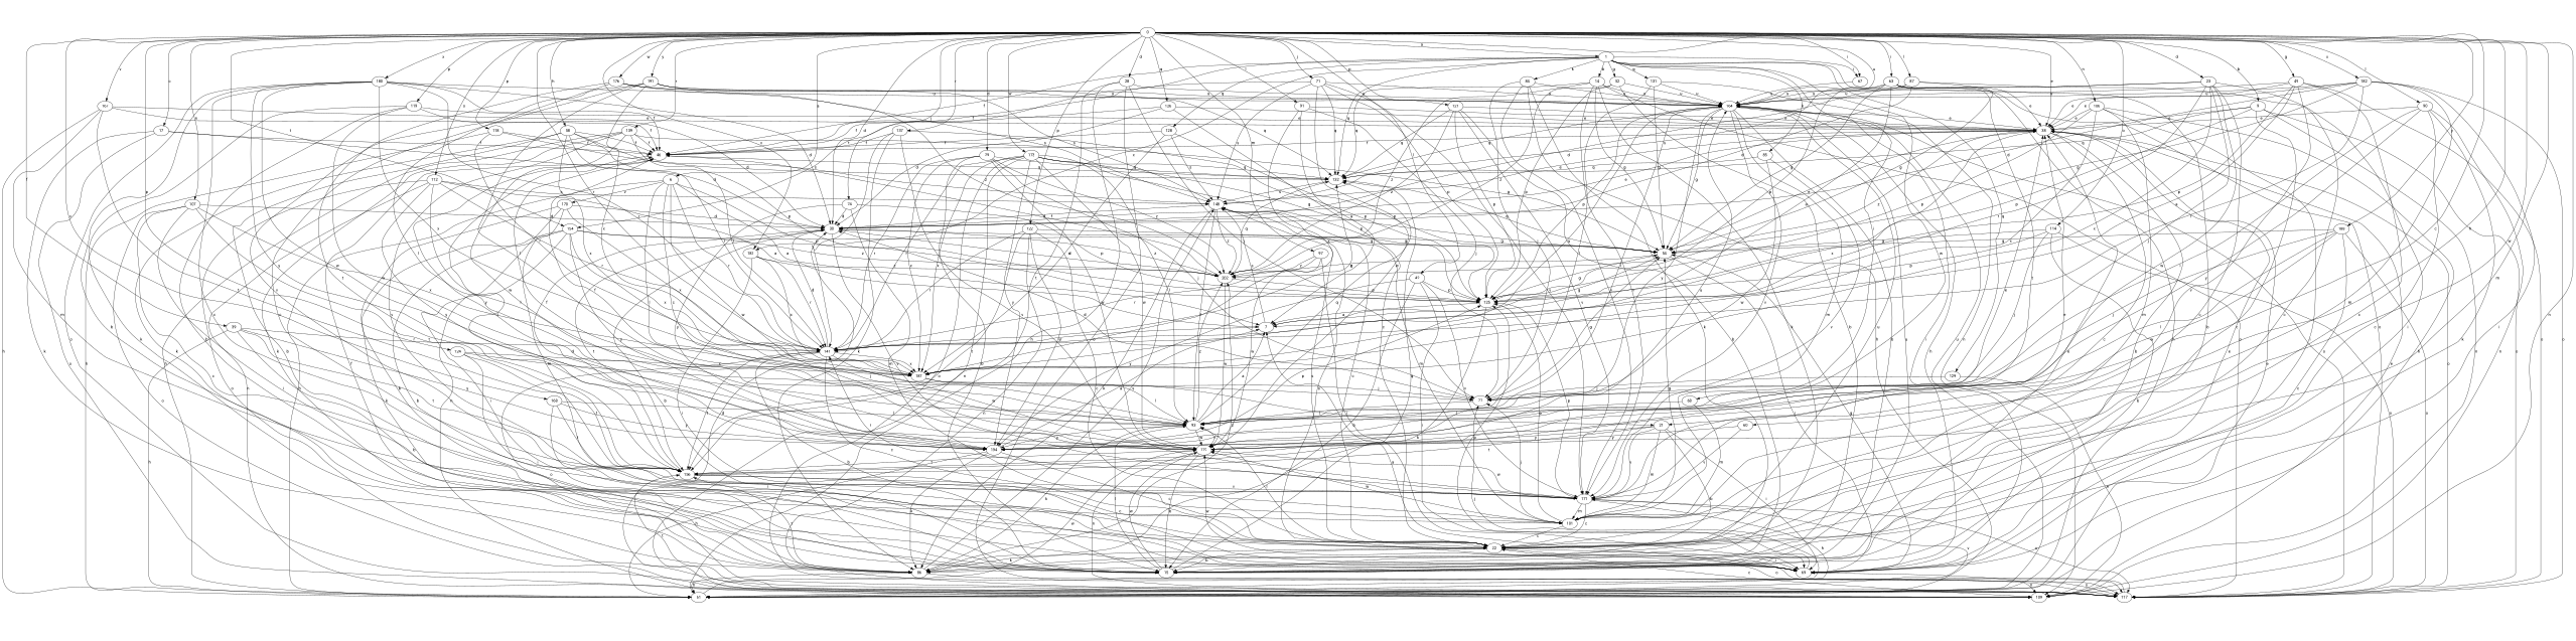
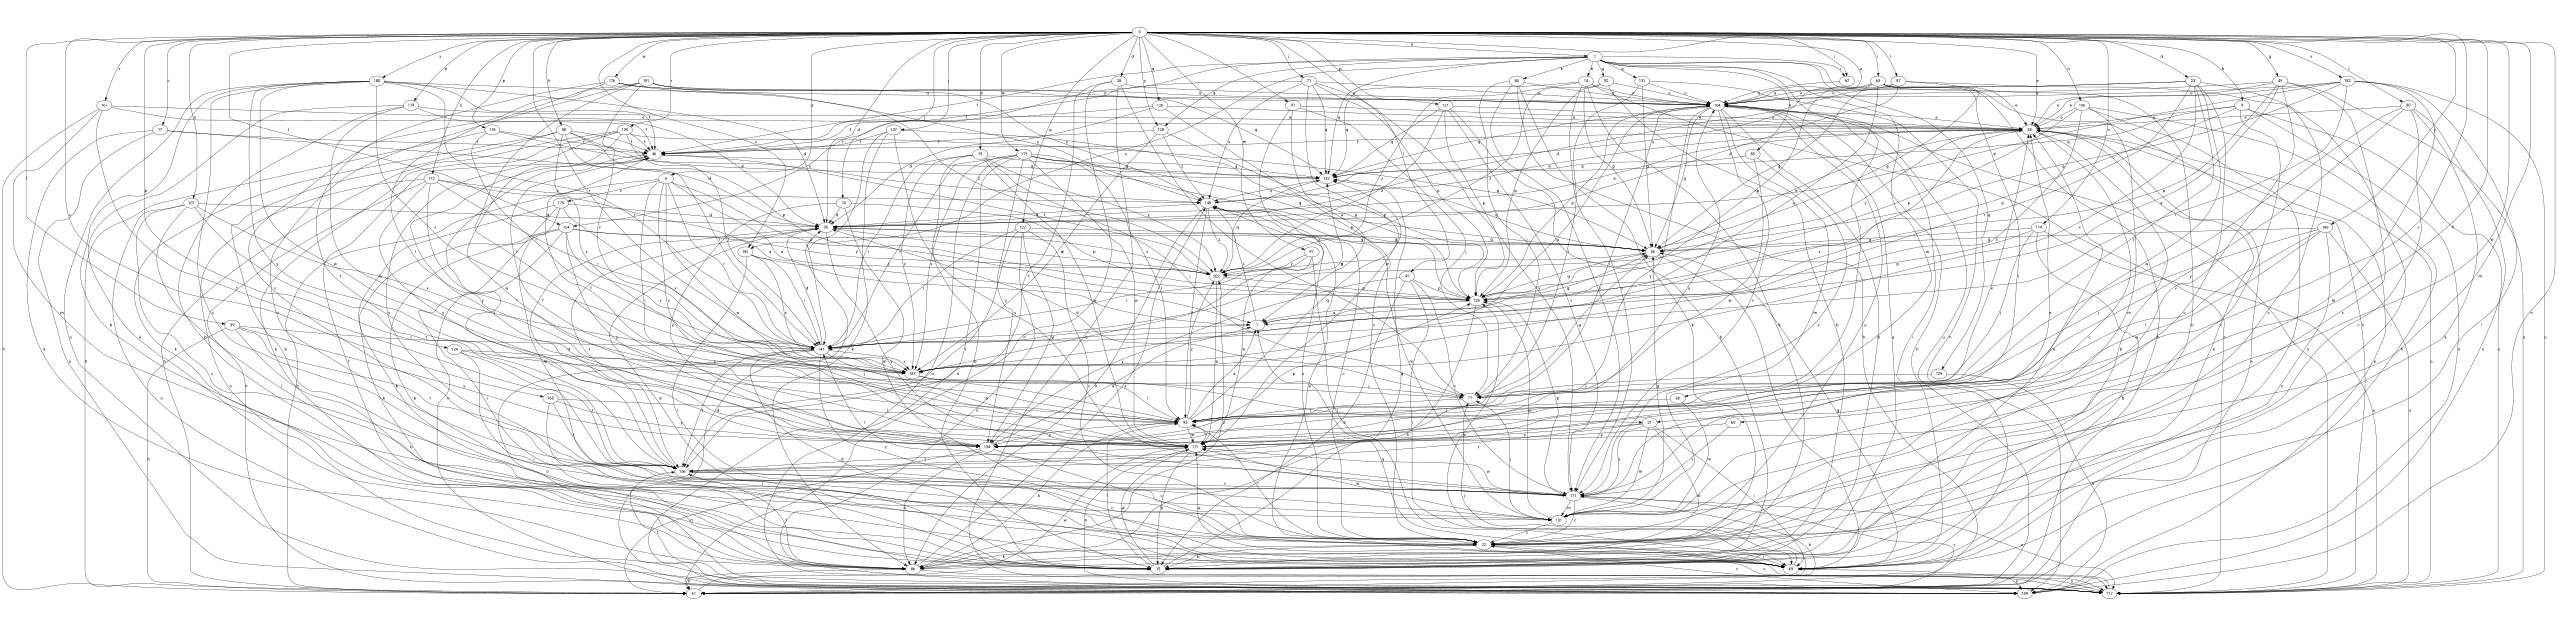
  strict digraph {
    fontname=Roboto
    node [fontname=Roboto]
    edge [fontname=Roboto]
    0
    1
    6
    9
    17
    21
    23
    28
    29
    30
    38
    39
    49
    58
    60
    63
    67
    71
    74
    87
    90
    91
    n23 [label=42]
    97
    101
    106
    107
    109
    112
    114
    118
    119
    121
    122
    124
    126
    137
    139
    141
    154
    n41 [label=164]
    167
    168
    173
    176
    179
    180
    182
    183
    188
    191
    14
    46
    52
    68
    84
    85
    117
    128
    129
    131
    132
    7
    61
    93
    125
    170
    22
    86
    171
    15
    69
    156
    194
    77
    187
    202
    54
    148
    0 -> 1 [label=a]
    0 -> 6 [label=a]
    0 -> 9 [label=b]
    0 -> 17 [label=c]
    0 -> 21 [label=c]
    0 -> 23 [label=d]
    0 -> 28 [label=d]
    0 -> 29 [label=d]
    0 -> 30 [label=d]
    0 -> 38 [label=e]
    0 -> 39 [label=f]
    0 -> 49 [label=g]
    0 -> 58 [label=h]
    0 -> 60 [label=h]
    0 -> 63 [label=i]
    0 -> 67 [label=i]
    0 -> 71 [label=j]
    0 -> 74 [label=j]
    0 -> 87 [label=l]
    0 -> 90 [label=l]
    0 -> 91 [label=l]
    0 -> n23 [label=l]
    0 -> 97 [label=m]
    0 -> 101 [label=m]
    0 -> 106 [label=n]
    0 -> 107 [label=n]
    0 -> 109 [label=n]
    0 -> 112 [label=o]
    0 -> 114 [label=o]
    0 -> 118 [label=p]
    0 -> 119 [label=p]
    0 -> 121 [label=p]
    0 -> 122 [label=p]
    0 -> 124 [label=p]
    0 -> 126 [label=q]
    0 -> 137 [label=r]
    0 -> 139 [label=r]
    0 -> 141 [label=r]
    0 -> 154 [label=t]
    0 -> n41 [label=u]
    0 -> 167 [label=v]
    0 -> 168 [label=v]
    0 -> 173 [label=w]
    0 -> 176 [label=w]
    0 -> 179 [label=w]
    0 -> 180 [label=x]
    0 -> 182 [label=x]
    0 -> 183 [label=x]
    0 -> 188 [label=y]
-   0 -> 191 [label=y]
+   0 -> 128 [label=y]
    1 -> 67 [label=i]
    1 -> 154 [label=t]
    1 -> 179 [label=w]
    1 -> 183 [label=x]
    1 -> 14 [label=b]
    1 -> 46 [label=f]
    1 -> 52 [label=g]
    1 -> 68 [label=i]
    1 -> 84 [label=k]
    1 -> 85 [label=k]
    1 -> 117 [label=o]
    1 -> 128 [label=q]
    1 -> 129 [label=q]
    1 -> 131 [label=q]
    1 -> 132 [label=q]
    6 -> 21 [label=c]
    6 -> 141 [label=r]
    6 -> 179 [label=w]
    6 -> 7 [label=a]
    6 -> 61 [label=h]
    6 -> 93 [label=l]
    6 -> 125 [label=p]
    6 -> 170 [label=v]
    9 -> 38 [label=e]
    9 -> 109 [label=n]
    9 -> 117 [label=o]
    9 -> 132 [label=q]
    9 -> 125 [label=p]
    9 -> 22 [label=c]
    17 -> 30 [label=d]
    17 -> 46 [label=f]
    17 -> 117 [label=o]
    17 -> 86 [label=k]
    21 -> 101 [label=m]
    21 -> 171 [label=v]
    21 -> 15 [label=b]
    21 -> 69 [label=i]
    21 -> 156 [label=t]
    21 -> 194 [label=y]
    23 -> 30 [label=d]
    23 -> 141 [label=r]
    23 -> n41 [label=u]
    23 -> 179 [label=w]
    23 -> 22 [label=c]
    23 -> 69 [label=i]
    23 -> 77 [label=j]
    23 -> 187 [label=x]
    28 -> n41 [label=u]
    28 -> 117 [label=o]
    28 -> 61 [label=h]
    28 -> 156 [label=t]
    28 -> 77 [label=j]
    29 -> 141 [label=r]
    29 -> 179 [label=w]
    29 -> 132 [label=q]
    29 -> 15 [label=b]
    29 -> 77 [label=j]
    29 -> 187 [label=x]
    29 -> 202 [label=z]
    30 -> 38 [label=e]
    30 -> 171 [label=v]
    30 -> 15 [label=b]
    30 -> 156 [label=t]
    30 -> 202 [label=z]
    30 -> 54 [label=g]
    38 -> 46 [label=f]
    38 -> 117 [label=o]
    38 -> 22 [label=c]
    38 -> 15 [label=b]
    38 -> 187 [label=x]
    38 -> 202 [label=z]
    39 -> 141 [label=r]
    39 -> 61 [label=h]
    39 -> 15 [label=b]
    39 -> 156 [label=t]
    39 -> 194 [label=y]
    49 -> 38 [label=e]
    49 -> n41 [label=u]
    49 -> 117 [label=o]
    49 -> 7 [label=a]
    49 -> 125 [label=p]
    49 -> 22 [label=c]
    49 -> 171 [label=v]
    58 -> 141 [label=r]
    58 -> 46 [label=f]
    58 -> 125 [label=p]
    58 -> 86 [label=k]
    58 -> 15 [label=b]
    58 -> 187 [label=x]
    58 -> 148 [label=s]
    60 -> 171 [label=v]
    60 -> 194 [label=y]
    63 -> 38 [label=e]
    63 -> n41 [label=u]
    63 -> 7 [label=a]
    63 -> 61 [label=h]
    63 -> 125 [label=p]
    63 -> 15 [label=b]
    63 -> 156 [label=t]
    63 -> 54 [label=g]
    67 -> n41 [label=u]
    71 -> n41 [label=u]
    71 -> 179 [label=w]
    71 -> 46 [label=f]
    71 -> 132 [label=q]
    71 -> 125 [label=p]
    71 -> 171 [label=v]
    71 -> 148 [label=s]
    74 -> 30 [label=d]
    74 -> 101 [label=m]
    74 -> 125 [label=p]
    74 -> 194 [label=y]
    87 -> 30 [label=d]
    87 -> n41 [label=u]
    87 -> 22 [label=c]
    87 -> 54 [label=g]
    87 -> 148 [label=s]
    90 -> 38 [label=e]
    90 -> 109 [label=n]
    90 -> 93 [label=l]
    90 -> 22 [label=c]
    90 -> 86 [label=k]
    90 -> 194 [label=y]
    91 -> 38 [label=e]
    91 -> 7 [label=a]
    91 -> 77 [label=j]
    91 -> 187 [label=x]
    n23 -> 125 [label=p]
    n23 -> 171 [label=v]
    n23 -> 15 [label=b]
    n23 -> 69 [label=i]
    n23 -> 194 [label=y]
    97 -> 141 [label=r]
    97 -> 179 [label=w]
    97 -> 69 [label=i]
    97 -> 202 [label=z]
    101 -> 179 [label=w]
    101 -> 125 [label=p]
    101 -> 22 [label=c]
    101 -> 77 [label=j]
    101 -> 54 [label=g]
    106 -> 38 [label=e]
    106 -> 101 [label=m]
    106 -> 61 [label=h]
    106 -> 125 [label=p]
    106 -> 69 [label=i]
    106 -> 187 [label=x]
    107 -> 30 [label=d]
    107 -> 117 [label=o]
    107 -> 22 [label=c]
    107 -> 69 [label=i]
    107 -> 156 [label=t]
    107 -> 187 [label=x]
    109 -> 30 [label=d]
    109 -> 38 [label=e]
    109 -> 22 [label=c]
    112 -> 109 [label=n]
    112 -> 141 [label=r]
    112 -> 117 [label=o]
    112 -> 7 [label=a]
    112 -> 93 [label=l]
    112 -> 194 [label=y]
    112 -> 148 [label=s]
    114 -> 117 [label=o]
    114 -> 125 [label=p]
    114 -> 15 [label=b]
    114 -> 77 [label=j]
    114 -> 54 [label=g]
    118 -> 141 [label=r]
    118 -> 46 [label=f]
    118 -> 132 [label=q]
    118 -> 61 [label=h]
    119 -> 30 [label=d]
    119 -> 38 [label=e]
    119 -> 179 [label=w]
    119 -> 86 [label=k]
    119 -> 15 [label=b]
    121 -> 38 [label=e]
    121 -> 132 [label=q]
    121 -> 125 [label=p]
    121 -> 171 [label=v]
    121 -> 15 [label=b]
    121 -> 202 [label=z]
    122 -> 109 [label=n]
    122 -> 141 [label=r]
    122 -> 22 [label=c]
    122 -> 156 [label=t]
    122 -> 194 [label=y]
    122 -> 54 [label=g]
    124 -> 69 [label=i]
    124 -> 156 [label=t]
    124 -> 77 [label=j]
    124 -> 187 [label=x]
    126 -> 30 [label=d]
    126 -> 38 [label=e]
    126 -> 46 [label=f]
    126 -> 22 [label=c]
    137 -> 141 [label=r]
    137 -> 46 [label=f]
    137 -> 125 [label=p]
    137 -> 86 [label=k]
    137 -> 171 [label=v]
    139 -> 141 [label=r]
    139 -> 179 [label=w]
    139 -> 46 [label=f]
    139 -> 61 [label=h]
    139 -> 86 [label=k]
    139 -> 171 [label=v]
    139 -> 54 [label=g]
    141 -> 30 [label=d]
    141 -> 179 [label=w]
    141 -> 117 [label=o]
    141 -> 132 [label=q]
    141 -> 22 [label=c]
    141 -> 15 [label=b]
    141 -> 156 [label=t]
    141 -> 187 [label=x]
    154 -> 86 [label=k]
    154 -> 15 [label=b]
    154 -> 69 [label=i]
    154 -> 194 [label=y]
    154 -> 187 [label=x]
    154 -> 202 [label=z]
    154 -> 54 [label=g]
    n41 -> 38 [label=e]
    n41 -> 101 [label=m]
    n41 -> 117 [label=o]
    n41 -> 132 [label=q]
    n41 -> 61 [label=h]
    n41 -> 93 [label=l]
    n41 -> 125 [label=p]
    n41 -> 171 [label=v]
    n41 -> 15 [label=b]
    n41 -> 69 [label=i]
    n41 -> 194 [label=y]
    n41 -> 54 [label=g]
    167 -> 38 [label=e]
    167 -> 101 [label=m]
    167 -> 46 [label=f]
    167 -> 61 [label=h]
    167 -> 156 [label=t]
    168 -> 93 [label=l]
    168 -> 69 [label=i]
    168 -> 156 [label=t]
    168 -> 194 [label=y]
    173 -> 109 [label=n]
    173 -> 141 [label=r]
    173 -> 179 [label=w]
    173 -> 117 [label=o]
    173 -> 132 [label=q]
    173 -> 93 [label=l]
    173 -> 125 [label=p]
    173 -> 194 [label=y]
    173 -> 187 [label=x]
    173 -> 54 [label=g]
    176 -> n41 [label=u]
    176 -> 132 [label=q]
    176 -> 93 [label=l]
    176 -> 156 [label=t]
    176 -> 148 [label=s]
    179 -> 38 [label=e]
    179 -> 109 [label=n]
    179 -> 46 [label=f]
    179 -> 93 [label=l]
    179 -> 15 [label=b]
    179 -> 156 [label=t]
    180 -> 30 [label=d]
    180 -> 141 [label=r]
    180 -> n41 [label=u]
    180 -> 179 [label=w]
    180 -> 46 [label=f]
    180 -> 117 [label=o]
    180 -> 22 [label=c]
    180 -> 15 [label=b]
    180 -> 194 [label=y]
    180 -> 187 [label=x]
    182 -> 30 [label=d]
    182 -> 38 [label=e]
    182 -> 101 [label=m]
    182 -> 141 [label=r]
    182 -> n41 [label=u]
    182 -> 117 [label=o]
    182 -> 69 [label=i]
    182 -> 54 [label=g]
    183 -> 141 [label=r]
    183 -> 69 [label=i]
    183 -> 187 [label=x]
    183 -> 202 [label=z]
    188 -> 179 [label=w]
    188 -> 117 [label=o]
    188 -> 93 [label=l]
    188 -> 22 [label=c]
    188 -> 77 [label=j]
    188 -> 54 [label=g]
    191 -> n41 [label=u]
    191 -> 93 [label=l]
    191 -> 22 [label=c]
    191 -> 171 [label=v]
    191 -> 187 [label=x]
    191 -> 202 [label=z]
    191 -> 148 [label=s]
    14 -> n41 [label=u]
    14 -> 117 [label=o]
    14 -> 132 [label=q]
    14 -> 86 [label=k]
    14 -> 171 [label=v]
    14 -> 202 [label=z]
    14 -> 54 [label=g]
    46 -> 132 [label=q]
    46 -> 156 [label=t]
    46 -> 194 [label=y]
    52 -> n41 [label=u]
    52 -> 125 [label=p]
    52 -> 15 [label=b]
    52 -> 202 [label=z]
    68 -> 101 [label=m]
    68 -> 93 [label=l]
    84 -> n41 [label=u]
    84 -> 61 [label=h]
    84 -> 86 [label=k]
    84 -> 171 [label=v]
    84 -> 77 [label=j]
    85 -> 179 [label=w]
    85 -> 132 [label=q]
    85 -> 171 [label=v]
    117 -> 7 [label=a]
    117 -> 156 [label=t]
    128 -> 46 [label=f]
    128 -> 125 [label=p]
    128 -> 187 [label=x]
    128 -> 148 [label=s]
    129 -> 109 [label=n]
    129 -> 77 [label=j]
    131 -> 109 [label=n]
    131 -> n41 [label=u]
    131 -> 93 [label=l]
    131 -> 54 [label=g]
    132 -> 148 [label=s]
    7 -> 141 [label=r]
    7 -> 54 [label=g]
    7 -> 148 [label=s]
    61 -> 38 [label=e]
    61 -> 179 [label=w]
    61 -> 171 [label=v]
    61 -> 77 [label=j]
    93 -> 179 [label=w]
    93 -> 46 [label=f]
    93 -> 132 [label=q]
    93 -> 7 [label=a]
    93 -> 86 [label=k]
    93 -> 194 [label=y]
    93 -> 202 [label=z]
    125 -> 7 [label=a]
    125 -> 86 [label=k]
    125 -> 54 [label=g]
    170 -> 30 [label=d]
    170 -> 101 [label=m]
    170 -> 109 [label=n]
    170 -> 15 [label=b]
    170 -> 187 [label=x]
    22 -> n41 [label=u]
    22 -> 117 [label=o]
    22 -> 93 [label=l]
    22 -> 86 [label=k]
    22 -> 15 [label=b]
    22 -> 69 [label=i]
    22 -> 148 [label=s]
    86 -> 46 [label=f]
    86 -> 117 [label=o]
    86 -> 61 [label=h]
    86 -> 156 [label=t]
    86 -> 202 [label=z]
    86 -> 148 [label=s]
    171 -> 38 [label=e]
    171 -> 101 [label=m]
    171 -> 141 [label=r]
    171 -> 179 [label=w]
    171 -> 117 [label=o]
    171 -> 61 [label=h]
    171 -> 125 [label=p]
    171 -> 22 [label=c]
    15 -> 38 [label=e]
    15 -> n41 [label=u]
    15 -> 179 [label=w]
    15 -> 132 [label=q]
    15 -> 93 [label=l]
    69 -> 38 [label=e]
    69 -> 109 [label=n]
    69 -> n41 [label=u]
    69 -> 179 [label=w]
    69 -> 125 [label=p]
    69 -> 54 [label=g]
    69 -> 148 [label=s]
    156 -> 30 [label=d]
    156 -> n41 [label=u]
    156 -> 22 [label=c]
    156 -> 171 [label=v]
    194 -> 7 [label=a]
    194 -> 61 [label=h]
    194 -> 125 [label=p]
    194 -> 22 [label=c]
    194 -> 86 [label=k]
    77 -> 30 [label=d]
    77 -> 93 [label=l]
    77 -> 54 [label=g]
    187 -> n41 [label=u]
    187 -> 93 [label=l]
    187 -> 77 [label=j]
    202 -> 30 [label=d]
    202 -> 179 [label=w]
    202 -> 46 [label=f]
    202 -> 132 [label=q]
    202 -> 125 [label=p]
    54 -> 38 [label=e]
    54 -> 132 [label=q]
    54 -> 69 [label=i]
    54 -> 202 [label=z]
    148 -> 30 [label=d]
    148 -> 38 [label=e]
    148 -> 101 [label=m]
    148 -> 93 [label=l]
    148 -> 22 [label=c]
    148 -> 86 [label=k]
    148 -> 202 [label=z]
  }
